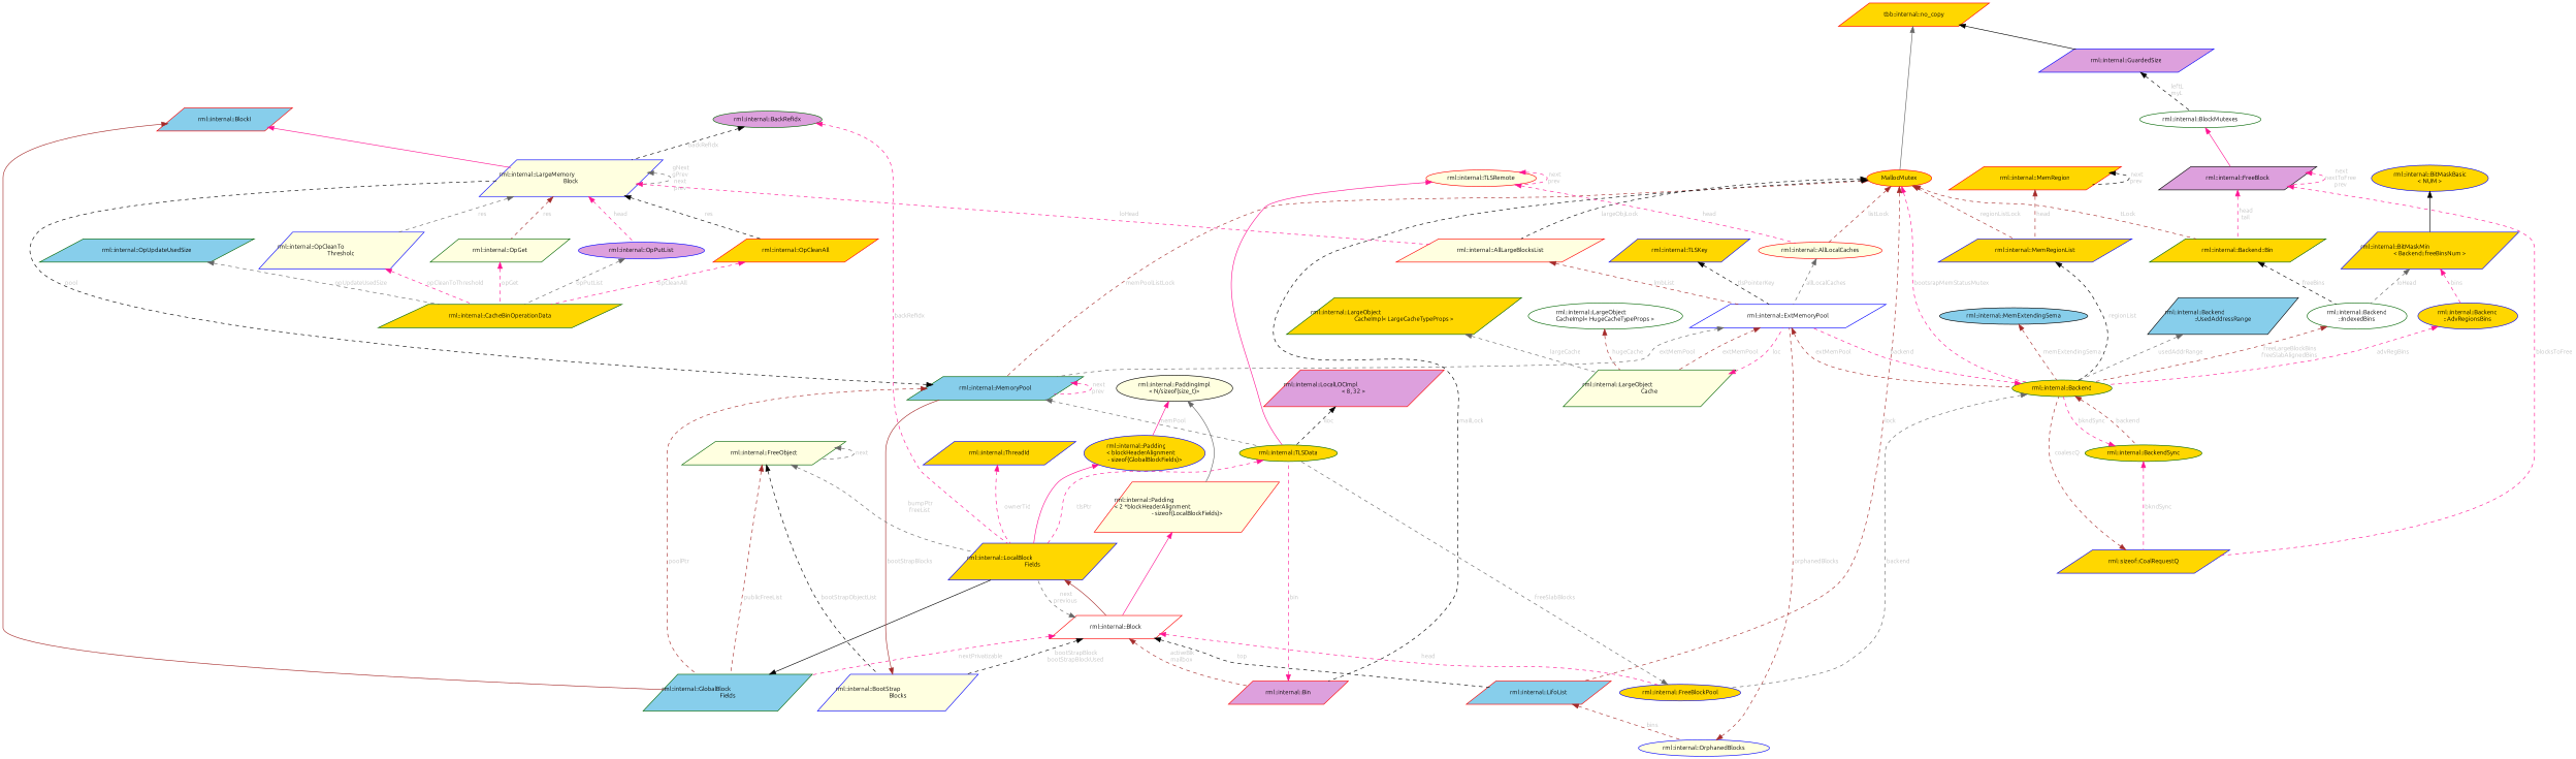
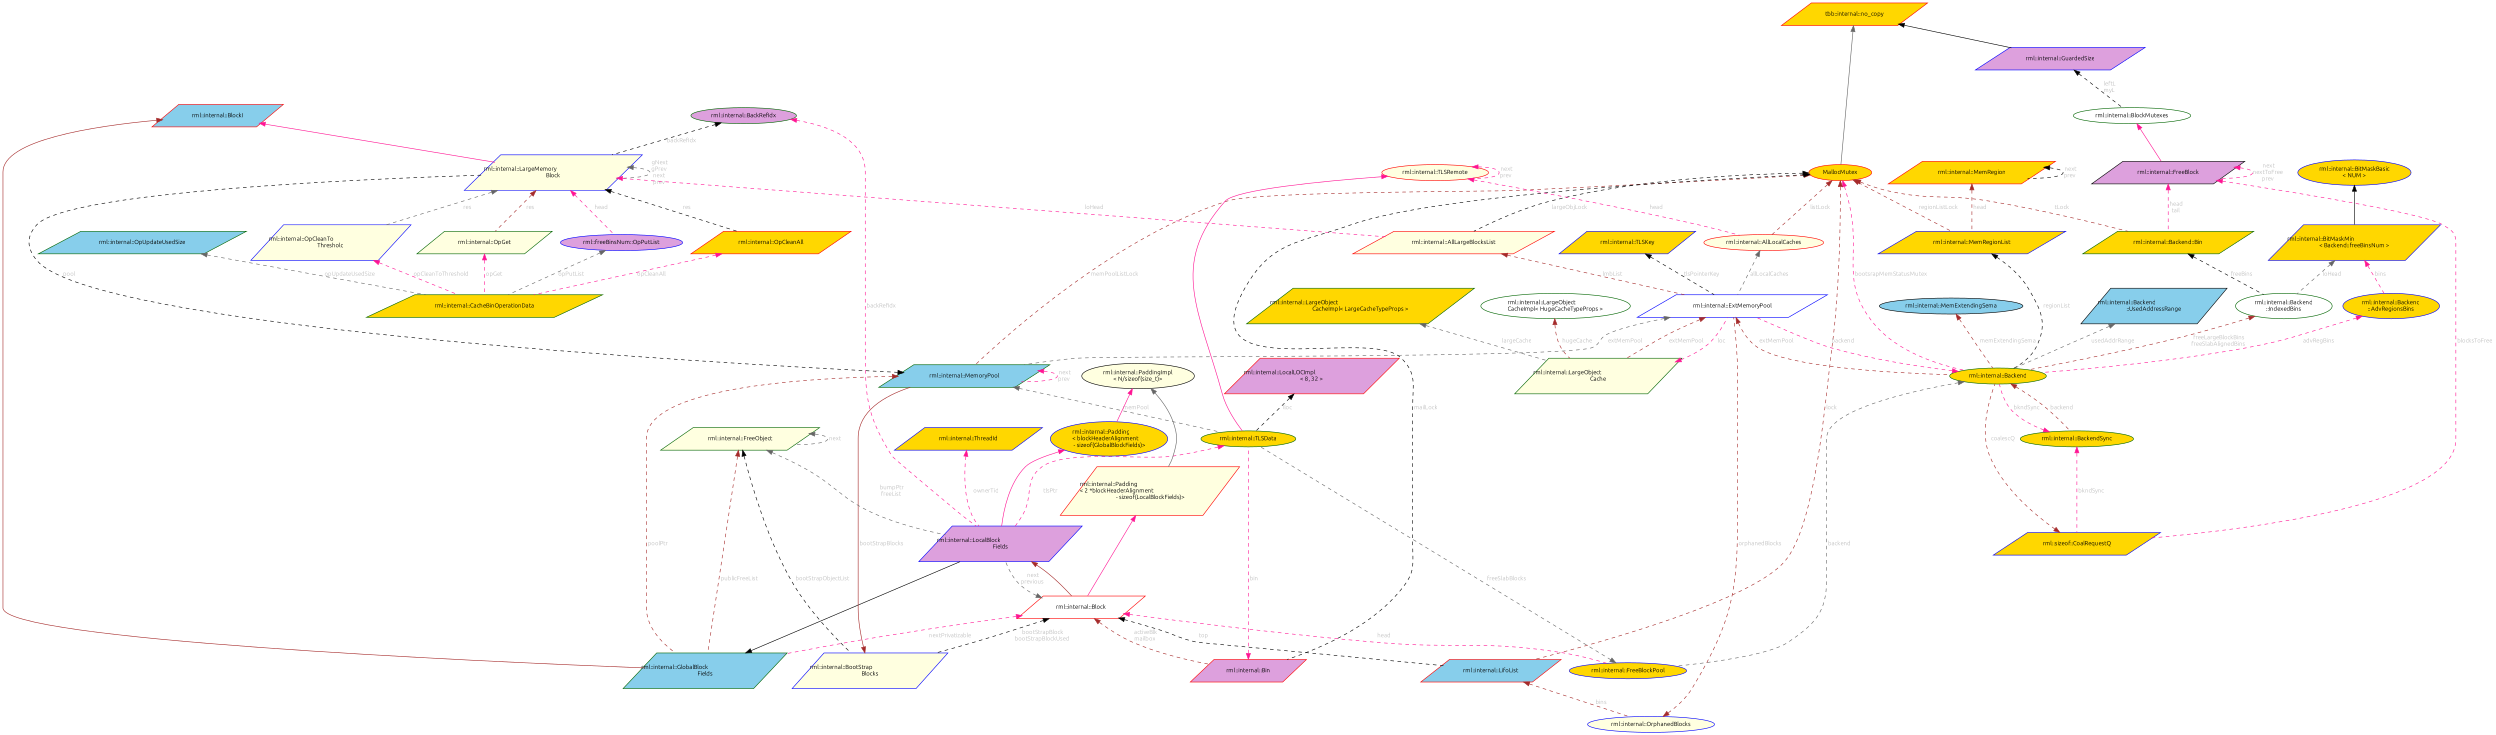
  digraph {
    fontname=Ubuntu
    rankdir=TB
    node [color=blue fillcolor=gold fontname=Ubuntu fontsize=10 shape=parallelogram style=filled]
    edge [color=deeppink dir=back fontcolor=grey fontname=Ubuntu fontsize=10 labelfontname=Helvetica labelfontsize=10 style=dashed]
    n1 [color=darkgreen fontcolor=black height=0.2 label="rml::internal::CacheBinOperationData" width=0.4]
    n2 [color=darkgreen fillcolor=lightyellow height=0.2 label="rml::internal::OpGet" width=0.4]
    n3 [fillcolor=lightyellow height=0.2 label="rml::internal::LargeMemory\lBlock" width=0.4]
    n4 [color=red fillcolor=lightyellow height=0.2 label="rml::internal::AllLargeBlocksList" width=0.4]
-   n5 [fillcolor=plum height=0.2 label="rml::internal::OpPutList" shape=ellipse width=0.4]
+   n5 [fillcolor=plum height=0.2 label="rml::freeBinsNum::OpPutList" shape=ellipse width=0.4]
    n6 [fillcolor=lightyellow height=0.2 label="rml::internal::OpCleanTo\lThreshold" width=0.4]
    n7 [color=red height=0.2 label="rml::internal::OpCleanAll" width=0.4]
    n8 [fillcolor=white height=0.2 label="rml::internal::ExtMemoryPool" width=0.4]
    n9 [color=red fillcolor=skyblue height=0.2 label="rml::internal::BlockI" width=0.4]
    n10 [color=darkgreen fillcolor=skyblue height=0.2 label="rml::internal::GlobalBlock\lFields" width=0.4]
-   n11 [height=0.2 label="rml::internal::LocalBlock\lFields" width=0.4]
+   n11 [fillcolor=plum height=0.2 label="rml::internal::LocalBlock\lFields" width=0.4]
    n12 [color=darkgreen fillcolor=skyblue height=0.2 label="rml::internal::MemoryPool" width=0.4]
    n13 [color=darkgreen height=0.2 label="rml::internal::TLSData" shape=ellipse width=0.4]
    n14 [color=red height=0.2 label=MallocMutex shape=ellipse width=0.4]
    n15 [color=darkgreen height=0.2 label="rml::internal::Backend" shape=ellipse width=0.4]
    n16 [height=0.2 label="rml::internal::MemRegionList" width=0.4]
    n17 [color=darkgreen height=0.2 label="rml::internal::Backend::Bin" width=0.4]
    n18 [color=red fillcolor=lightyellow height=0.2 label="rml::internal::AllLocalCaches" shape=ellipse width=0.4]
    n19 [color=red fillcolor=skyblue height=0.2 label="rml::internal::LifoList" width=0.4]
    n20 [color=red fillcolor=plum height=0.2 label="rml::internal::Bin" width=0.4]
    n21 [color=darkgreen height=0.2 label="rml::internal::BackendSync" shape=ellipse width=0.4]
    n22 [height=0.2 label="rml::internal::FreeBlockPool" shape=ellipse width=0.4]
    n23 [color=darkgreen fillcolor=white height=0.2 label="rml::internal::Backend\l::IndexedBins" shape=ellipse width=0.4]
    n24 [fillcolor=lightyellow height=0.2 label="rml::internal::OrphanedBlocks" shape=ellipse width=0.4]
    n25 [fillcolor=lightyellow height=0.2 label="rml::internal::BootStrap\lBlocks" width=0.4]
    n26 [color=red height=0.2 label="tbb::internal::no_copy" width=0.4]
    n27 [fillcolor=plum height=0.2 label="rml::internal::GuardedSize" width=0.4]
    n28 [color=darkgreen fillcolor=white height=0.2 label="rml::internal::BlockMutexes" shape=ellipse width=0.4]
    n29 [color=darkgreen fillcolor=lightyellow height=0.2 label="rml::internal::LargeObject\lCache" width=0.4]
    n30 [height=0.2 label="rml::sizeof::CoalRequestQ" width=0.4]
    n31 [color=red height=0.2 label="rml::internal::MemRegion" width=0.4]
    n32 [color=black fillcolor=plum height=0.2 label="rml::internal::FreeBlock" width=0.4]
    n33 [color=black fillcolor=skyblue height=0.2 label="rml::internal::MemExtendingSema" shape=ellipse width=0.4]
    n34 [color=black fillcolor=skyblue height=0.2 label="rml::internal::Backend\l::UsedAddressRange" width=0.4]
    n35 [height=0.2 label="rml::internal::Backend\l::AdvRegionsBins" shape=ellipse width=0.4]
    n36 [height=0.2 label="rml::internal::BitMaskMin\l\< Backend::freeBinsNum \>" width=0.4]
    n37 [height=0.2 label="rml::internal::BitMaskBasic\l\< NUM \>" shape=ellipse width=0.4]
    n38 [color=darkgreen fillcolor=white height=0.2 label="rml::internal::LargeObject\lCacheImpl\< HugeCacheTypeProps \>" shape=ellipse width=0.4]
    n39 [color=darkgreen height=0.2 label="rml::internal::LargeObject\lCacheImpl\< LargeCacheTypeProps \>" width=0.4]
    n40 [color=red fillcolor=lightyellow height=0.2 label="rml::internal::TLSRemote" shape=ellipse width=0.4]
    n41 [color=red fillcolor=white height=0.2 label="rml::internal::Block" width=0.4]
    n42 [color=darkgreen fillcolor=lightyellow height=0.2 label="rml::internal::FreeObject" width=0.4]
    n43 [height=0.2 label="rml::internal::Padding\l\< blockHeaderAlignment\l - sizeof(GlobalBlockFields)\>" shape=ellipse width=0.4]
    n44 [color=black fillcolor=lightyellow height=0.2 label="rml::internal::PaddingImpl\l\< N/sizeof(size_t)\>" shape=ellipse width=0.4]
    n45 [color=red fillcolor=lightyellow height=0.2 label="rml::internal::Padding\l\< 2 *blockHeaderAlignment\l - sizeof(LocalBlockFields)\>" width=0.4]
    n46 [color=red fillcolor=plum height=0.2 label="rml::internal::LocalLOCImpl\l\< 8, 32 \>" width=0.4]
    n47 [height=0.2 label="rml::internal::ThreadId" width=0.4]
    n48 [color=darkgreen fillcolor=plum height=0.2 label="rml::internal::BackRefIdx" shape=ellipse width=0.4]
    n49 [height=0.2 label="rml::internal::TLSKey" width=0.4]
    n50 [color=darkgreen fillcolor=skyblue height=0.2 label="rml::internal::OpUpdateUsedSize" width=0.4]
    n2 -> n1 [label=" opGet"]
    n3 -> n2 [color=brown label=" res"]
    n3 -> n3 [color=gray40 label=" gNext\ngPrev\nnext\nprev"]
    n3 -> n4 [label=" loHead"]
    n3 -> n5 [label=" head"]
    n3 -> n6 [color=gray40 label=" res"]
    n3 -> n7 [color=black label=" res"]
    n4 -> n8 [color=brown label=" lmbList"]
    n5 -> n1 [color=gray40 label=" opPutList"]
    n6 -> n1 [label=" opCleanToThreshold"]
    n7 -> n1 [label=" opCleanAll"]
    n8 -> n12 [color=gray40 label=" extMemPool"]
    n8 -> n15 [color=brown label=" extMemPool"]
    n8 -> n29 [color=brown label=" extMemPool"]
    n9 -> n3 [style=solid fontcolor=""]
    n9 -> n10 [color=brown style=solid fontcolor=""]
    n10 -> n11 [color=black style=solid fontcolor=""]
    n11 -> n41 [color=brown style=solid fontcolor=""]
    n12 -> n3 [color=black label=" pool"]
    n12 -> n10 [color=brown label=" poolPtr"]
    n12 -> n12 [label=" next\nprev"]
    n12 -> n13 [color=gray40 label=" memPool"]
    n13 -> n11 [label=" tlsPtr"]
    n14 -> n4 [color=black label=" largeObjLock"]
    n14 -> n12 [color=brown label=" memPoolListLock"]
    n14 -> n15 [label=" bootsrapMemStatusMutex"]
    n14 -> n16 [color=brown label=" regionListLock"]
    n14 -> n17 [color=brown label=" tLock"]
    n14 -> n18 [color=brown label=" listLock"]
    n14 -> n19 [color=brown label=" lock"]
    n14 -> n20 [color=black label=" mailLock"]
    n15 -> n8 [label=" backend"]
    n15 -> n21 [color=brown label=" backend"]
    n15 -> n22 [color=gray40 label=" backend"]
    n16 -> n15 [color=black label=" regionList"]
    n17 -> n23 [color=black label=" freeBins"]
    n18 -> n8 [color=gray40 label=" allLocalCaches"]
    n19 -> n24 [color=brown label=" bins"]
    n20 -> n13 [label=" bin"]
    n21 -> n15 [label=" bkndSync"]
    n21 -> n30 [label=" bkndSync"]
    n22 -> n13 [color=gray40 label=" freeSlabBlocks"]
    n23 -> n15 [color=brown label=" freeLargeBlockBins\nfreeSlabAlignedBins"]
    n24 -> n8 [color=brown label=" orphanedBlocks"]
    n25 -> n12 [color=brown label=" bootStrapBlocks" style=solid]
    n26 -> n14 [color=gray40 style=solid fontcolor=""]
    n26 -> n27 [color=black style=solid fontcolor=""]
    n27 -> n28 [color=black label=" leftL\nmyL"]
    n28 -> n32 [style=solid fontcolor=""]
    n29 -> n8 [label=" loc"]
    n30 -> n15 [color=brown label=" coalescQ"]
    n31 -> n16 [color=brown label=" head"]
    n31 -> n31 [color=black label=" next\nprev"]
    n32 -> n17 [label=" head\ntail"]
    n32 -> n30 [label=" blocksToFree"]
    n32 -> n32 [label=" next\nnextToFree\nprev"]
    n33 -> n15 [color=brown label=" memExtendingSema"]
    n34 -> n15 [color=gray40 label=" usedAddrRange"]
    n35 -> n15 [label=" advRegBins"]
    n36 -> n23 [color=gray40 label=" loHead"]
    n36 -> n35 [label=" bins"]
    n37 -> n36 [color=black style=solid fontcolor=""]
    n38 -> n29 [color=brown label=" hugeCache"]
    n39 -> n29 [color=gray40 label=" largeCache"]
    n40 -> n13 [style=solid fontcolor=""]
    n40 -> n18 [label=" head"]
    n40 -> n40 [label=" next\nprev"]
    n41 -> n10 [label=" nextPrivatizable"]
    n41 -> n11 [color=gray40 label=" next\nprevious"]
    n41 -> n19 [color=black label=" top"]
    n41 -> n20 [color=brown label=" activeBlk\nmailbox"]
    n41 -> n22 [label=" head"]
    n41 -> n25 [color=black label=" bootStrapBlock\nbootStrapBlockUsed"]
    n42 -> n10 [color=brown label=" publicFreeList"]
    n42 -> n11 [color=gray40 label=" bumpPtr\nfreeList"]
    n42 -> n25 [color=black label=" bootStrapObjectList"]
    n42 -> n42 [color=gray40 label=" next"]
    n43 -> n11 [style=solid fontcolor=""]
    n44 -> n43 [style=solid fontcolor=""]
    n44 -> n45 [color=gray40 style=solid fontcolor=""]
    n45 -> n41 [style=solid fontcolor=""]
    n46 -> n13 [color=black label=" lloc"]
    n47 -> n11 [label=" ownerTid"]
    n48 -> n3 [color=black label=" backRefIdx"]
    n48 -> n11 [label=" backRefIdx"]
    n49 -> n8 [color=black label=" tlsPointerKey"]
    n50 -> n1 [color=gray40 label=" opUpdateUsedSize"]
  }
